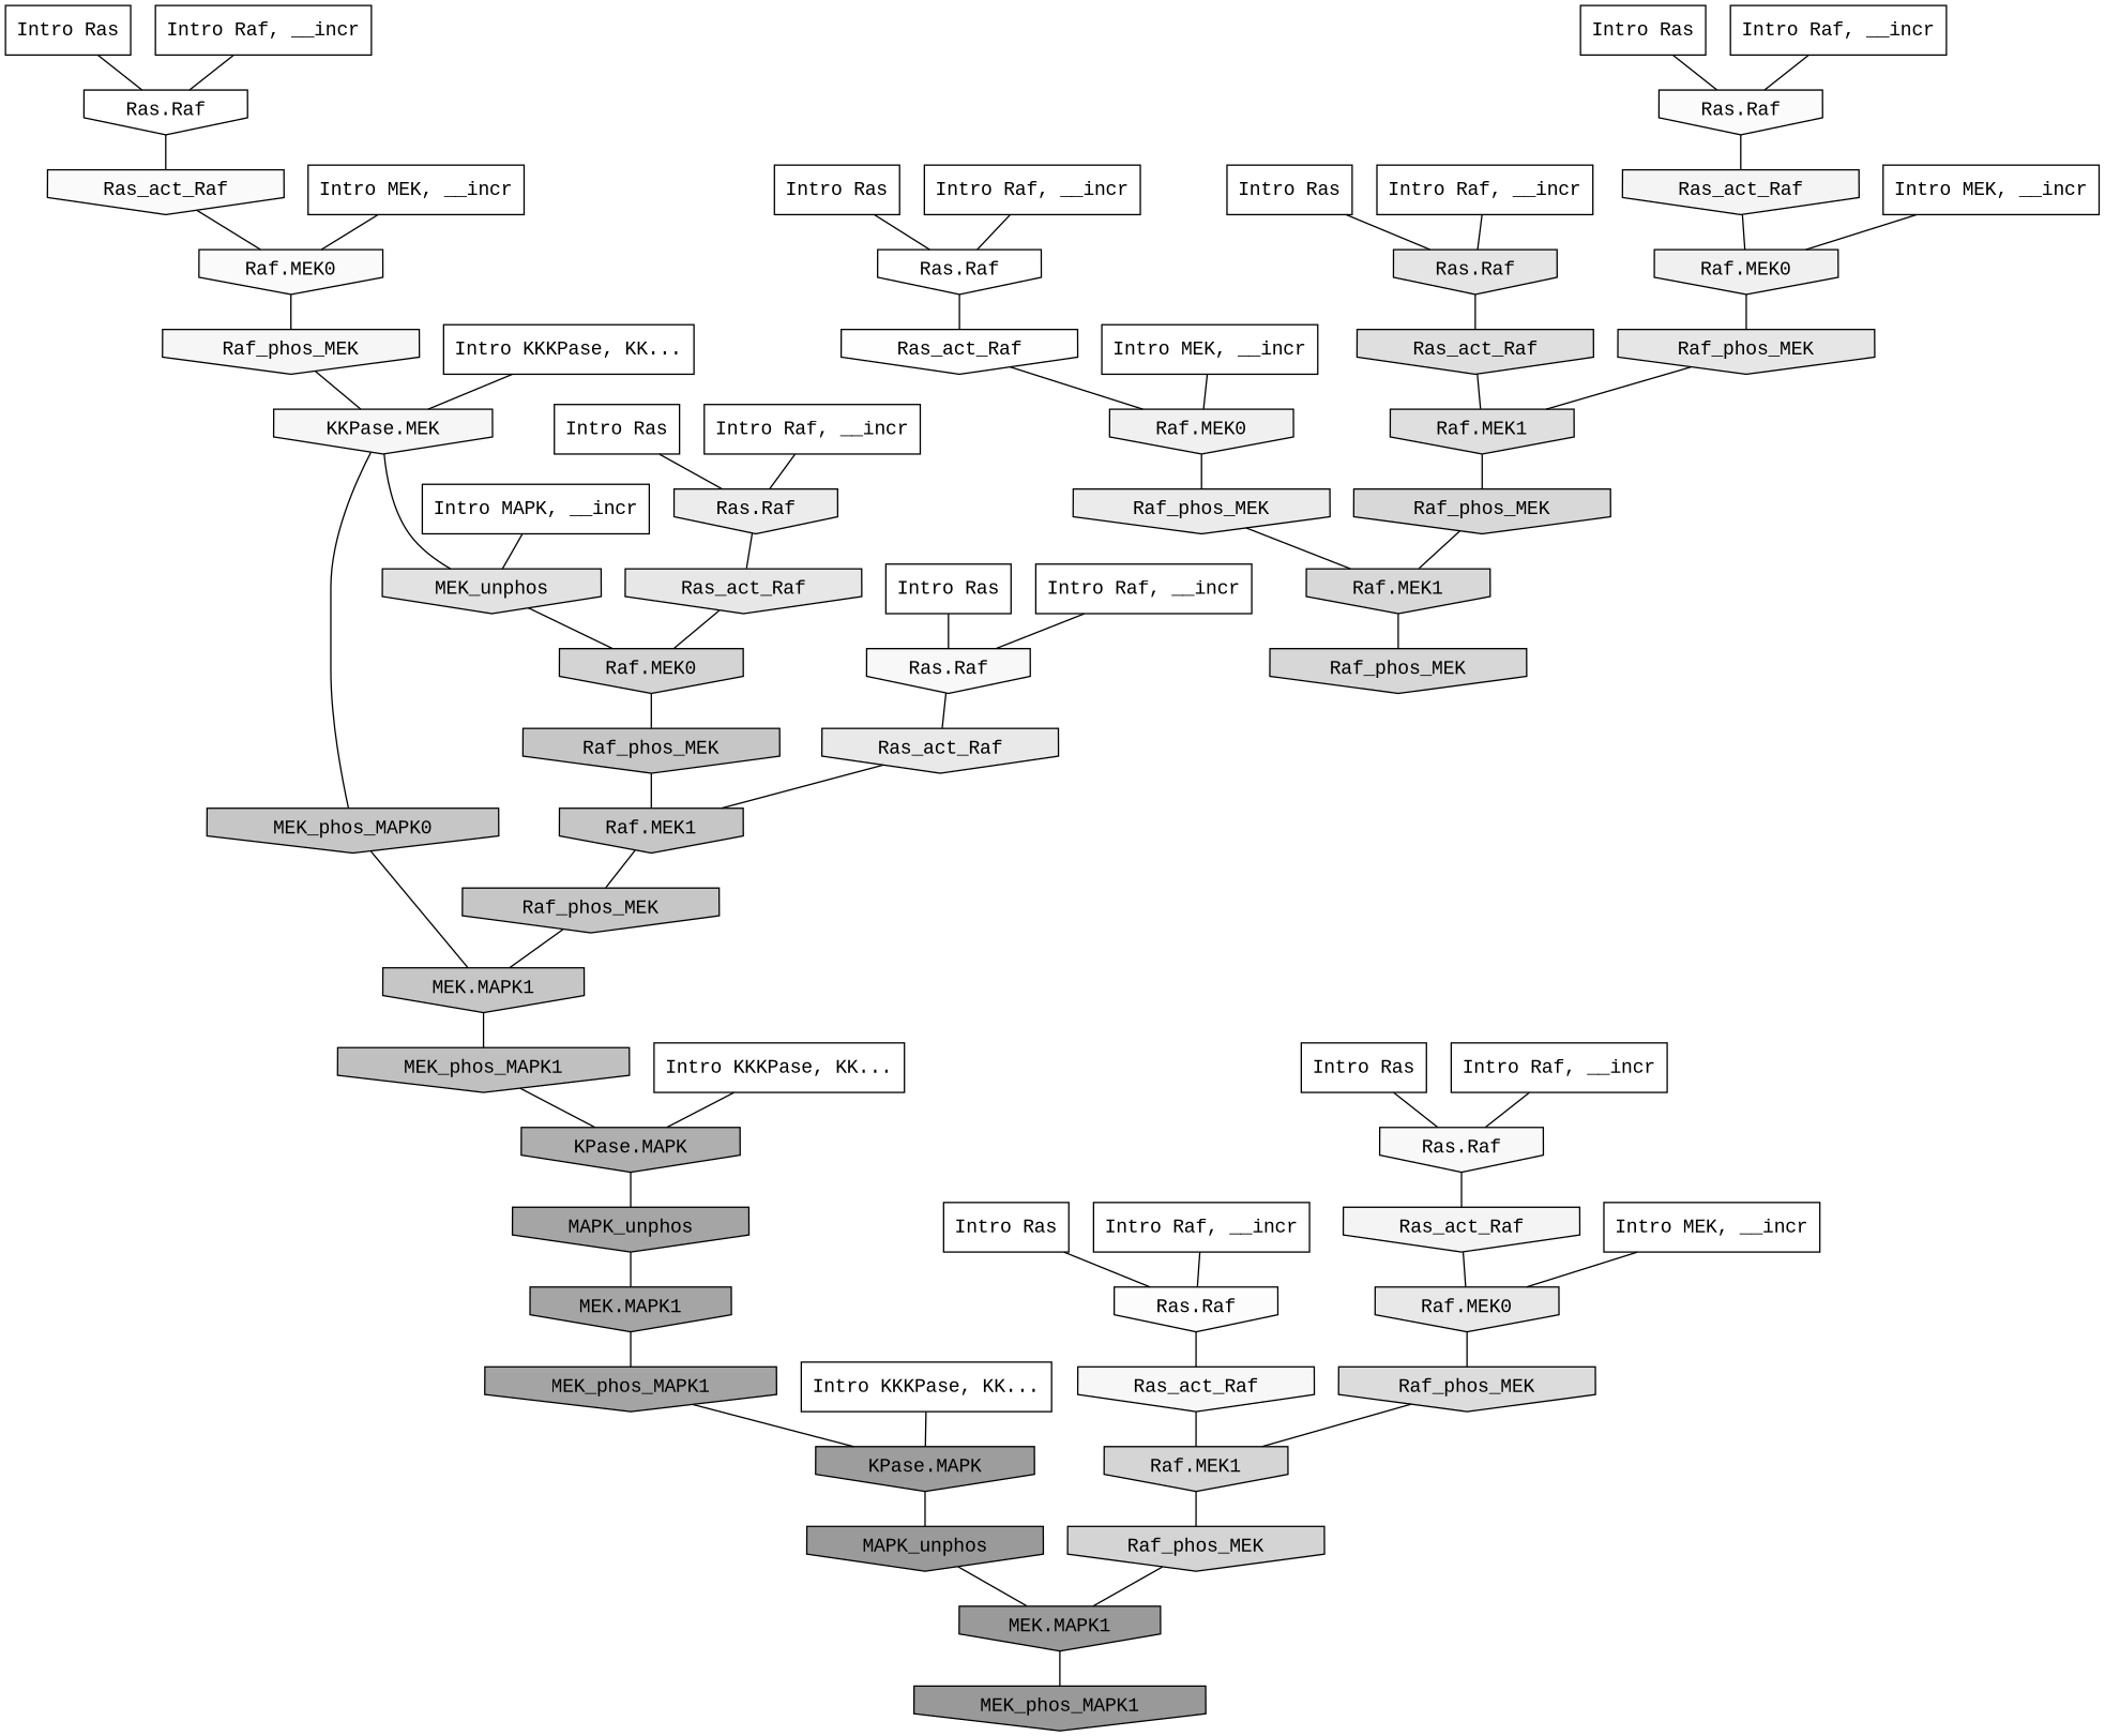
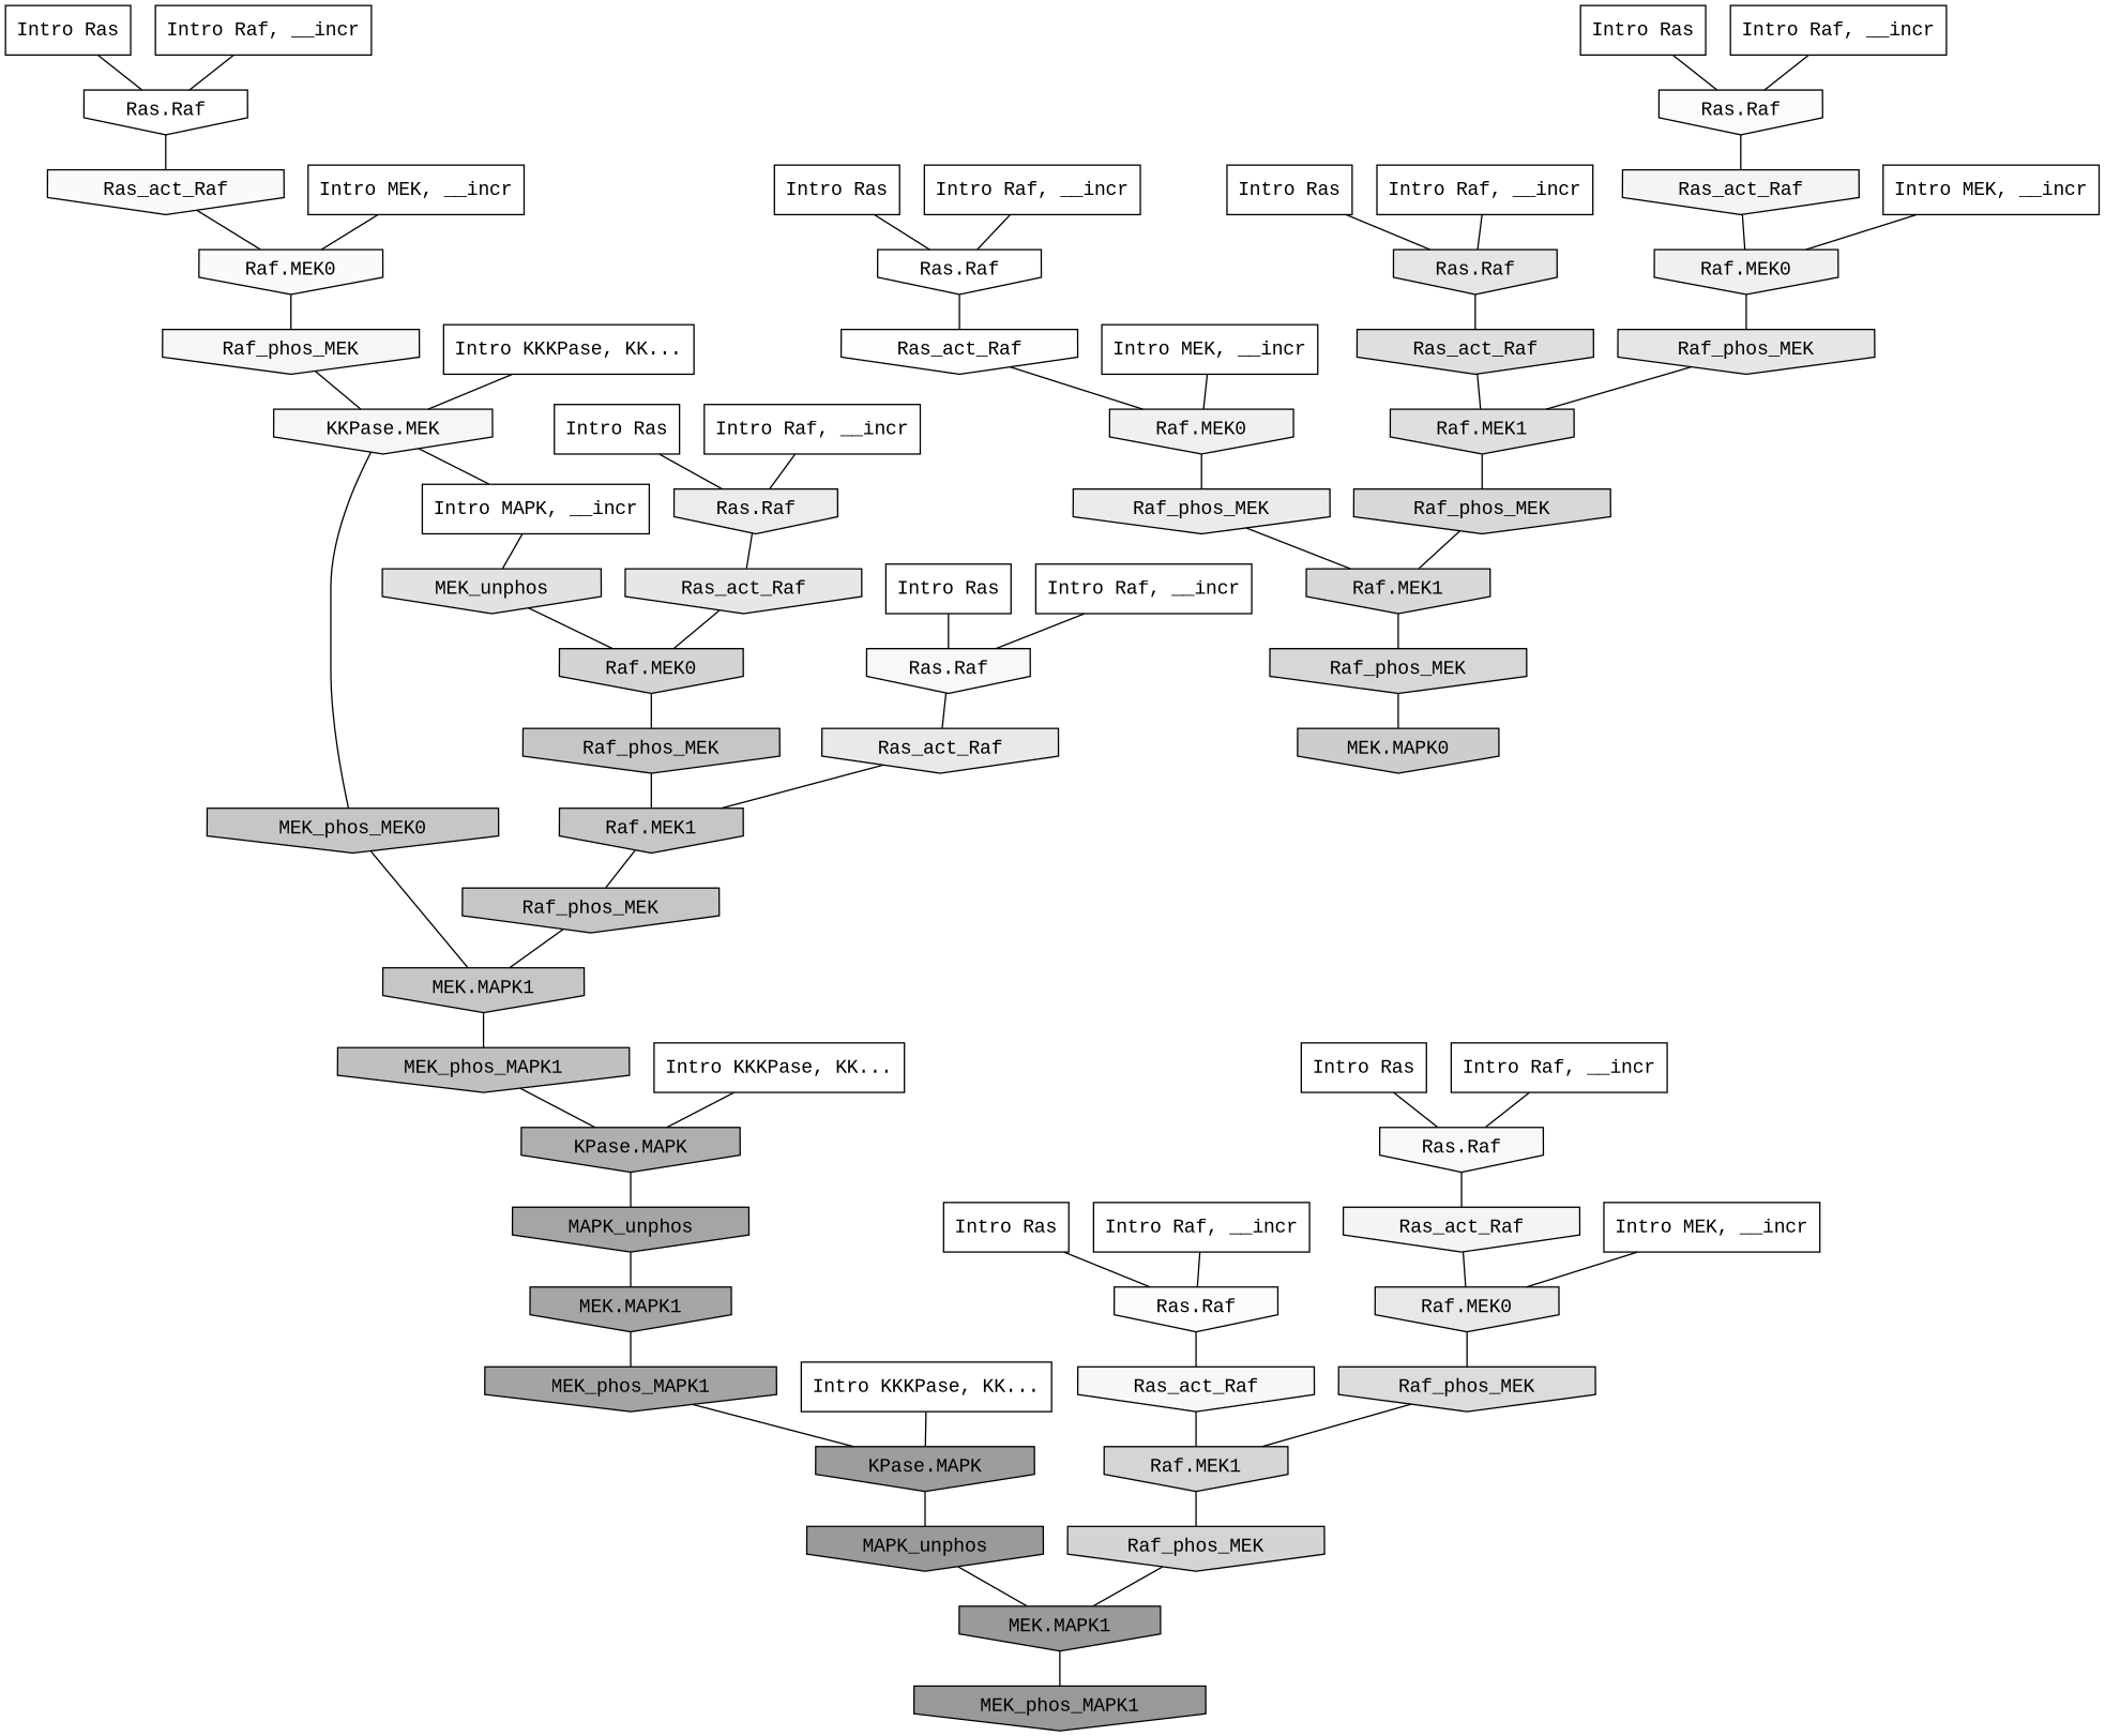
  digraph {
    fontname="Liberation Mono"
    rankdir=TB
    ranksep=0.30
    node [fillcolor="0.000 0.000 1.000" fontname="Liberation Mono" shape=invhouse style=filled]
    edge [color="0.000 0.000 0.000" dir=none fontname="Liberation Mono"]
    n1 [label="Intro Ras" shape=rectangle]
    n2 [fillcolor="0.000 0.000 0.999" label="Ras.Raf"]
    n3 [fillcolor="0.000 0.000 0.979" label=Ras_act_Raf]
    n4 [label="Intro Ras" shape=rectangle]
    n5 [fillcolor="0.000 0.000 0.922" label="Ras.Raf"]
    n6 [fillcolor="0.000 0.000 0.906" label=Ras_act_Raf]
    n7 [label="Intro Ras" shape=rectangle]
    n8 [label="Ras.Raf"]
    n9 [fillcolor="0.000 0.000 0.995" label=Ras_act_Raf]
    n10 [label="Intro Ras" shape=rectangle]
    n11 [fillcolor="0.000 0.000 0.969" label="Ras.Raf"]
    n12 [fillcolor="0.000 0.000 0.913" label=Ras_act_Raf]
    n13 [label="Intro Ras" shape=rectangle]
    n14 [fillcolor="0.000 0.000 0.988" label="Ras.Raf"]
    n15 [fillcolor="0.000 0.000 0.965" label=Ras_act_Raf]
    n16 [label="Intro Ras" shape=rectangle]
    n17 [fillcolor="0.000 0.000 0.981" label="Ras.Raf"]
    n18 [fillcolor="0.000 0.000 0.954" label=Ras_act_Raf]
    n19 [label="Intro Ras" shape=rectangle]
    n20 [fillcolor="0.000 0.000 0.895" label="Ras.Raf"]
    n21 [fillcolor="0.000 0.000 0.874" label=Ras_act_Raf]
    n22 [label="Intro Ras" shape=rectangle]
    n23 [fillcolor="0.000 0.000 0.970" label="Ras.Raf"]
    n24 [fillcolor="0.000 0.000 0.955" label=Ras_act_Raf]
    n25 [label="Intro Raf, __incr" shape=rectangle]
    n26 [label="Intro Raf, __incr" shape=rectangle]
    n27 [label="Intro Raf, __incr" shape=rectangle]
    n28 [label="Intro Raf, __incr" shape=rectangle]
    n29 [label="Intro Raf, __incr" shape=rectangle]
    n30 [label="Intro Raf, __incr" shape=rectangle]
    n31 [label="Intro Raf, __incr" shape=rectangle]
    n32 [label="Intro Raf, __incr" shape=rectangle]
    n33 [label="Intro MEK, __incr" shape=rectangle]
    n34 [fillcolor="0.000 0.000 0.941" label="Raf.MEK0"]
    n35 [fillcolor="0.000 0.000 0.902" label=Raf_phos_MEK]
    n36 [label="Intro MEK, __incr" shape=rectangle]
    n37 [fillcolor="0.000 0.000 0.910" label="Raf.MEK0"]
    n38 [fillcolor="0.000 0.000 0.861" label=Raf_phos_MEK]
    n39 [label="Intro MEK, __incr" shape=rectangle]
    n40 [fillcolor="0.000 0.000 0.979" label="Raf.MEK0"]
    n41 [fillcolor="0.000 0.000 0.961" label=Raf_phos_MEK]
    n42 [label="Intro MEK, __incr" shape=rectangle]
    n43 [fillcolor="0.000 0.000 0.939" label="Raf.MEK0"]
    n44 [fillcolor="0.000 0.000 0.920" label=Raf_phos_MEK]
    n45 [label="Intro MAPK, __incr" shape=rectangle]
    n46 [fillcolor="0.000 0.000 0.883" label=MEK_unphos]
+   n47 [fillcolor="0.000 0.000 0.803" label="MEK.MAPK0"]
    n48 [label="Intro KKKPase, KK..." shape=rectangle]
    n49 [fillcolor="0.000 0.000 0.686" label="KPase.MAPK"]
    n50 [fillcolor="0.000 0.000 0.646" label=MAPK_unphos]
    n51 [label="Intro KKKPase, KK..." shape=rectangle]
    n52 [fillcolor="0.000 0.000 0.616" label="KPase.MAPK"]
    n53 [fillcolor="0.000 0.000 0.602" label=MAPK_unphos]
    n54 [label="Intro KKKPase, KK..." shape=rectangle]
    n55 [fillcolor="0.000 0.000 0.961" label="KKPase.MEK"]
-   n56 [fillcolor="0.000 0.000 0.776" label=MEK_phos_MAPK0]
+   n56 [fillcolor="0.000 0.000 0.776" label=MEK_phos_MEK0]
    n57 [fillcolor="0.000 0.000 0.833" label="Raf.MEK1"]
    n58 [fillcolor="0.000 0.000 0.776" label="Raf.MEK1"]
    n59 [fillcolor="0.000 0.000 0.829" label=Raf_phos_MEK]
    n60 [fillcolor="0.000 0.000 0.831" label="Raf.MEK0"]
    n61 [fillcolor="0.000 0.000 0.874" label="Raf.MEK1"]
    n62 [fillcolor="0.000 0.000 0.845" label="Raf.MEK1"]
    n63 [fillcolor="0.000 0.000 0.840" label=Raf_phos_MEK]
    n64 [fillcolor="0.000 0.000 0.775" label=Raf_phos_MEK]
    n65 [fillcolor="0.000 0.000 0.777" label=Raf_phos_MEK]
    n66 [fillcolor="0.000 0.000 0.845" label=Raf_phos_MEK]
    n67 [fillcolor="0.000 0.000 0.602" label="MEK.MAPK1"]
    n68 [fillcolor="0.000 0.000 0.600" label=MEK_phos_MAPK1]
    n69 [fillcolor="0.000 0.000 0.775" label="MEK.MAPK1"]
    n70 [fillcolor="0.000 0.000 0.752" label=MEK_phos_MAPK1]
    n71 [fillcolor="0.000 0.000 0.646" label="MEK.MAPK1"]
    n72 [fillcolor="0.000 0.000 0.641" label=MEK_phos_MAPK1]
    n1 -> n2
    n2 -> n3
    n3 -> n40
    n4 -> n5
    n5 -> n6
    n6 -> n60
    n7 -> n8
    n8 -> n9
    n9 -> n43
    n10 -> n11
    n11 -> n12
    n12 -> n58
    n13 -> n14
    n14 -> n15
    n15 -> n57
    n16 -> n17
    n17 -> n18
    n18 -> n34
    n19 -> n20
    n20 -> n21
    n21 -> n61
    n22 -> n23
    n23 -> n24
    n24 -> n37
    n25 -> n11
    n26 -> n14
    n27 -> n2
    n28 -> n5
    n29 -> n20
    n30 -> n8
    n31 -> n17
    n32 -> n23
    n33 -> n34
    n34 -> n35
    n35 -> n61
    n36 -> n37
    n37 -> n38
    n38 -> n57
    n39 -> n40
    n40 -> n41
    n41 -> n55
    n42 -> n43
    n43 -> n44
    n44 -> n62
    n45 -> n46
    n46 -> n60
    n48 -> n49
    n49 -> n50
    n50 -> n71
    n51 -> n52
    n52 -> n53
    n53 -> n67
    n54 -> n55
-   n55 -> n46
+   n55 -> n45
    n55 -> n56
    n56 -> n69
    n57 -> n59
    n58 -> n64
    n59 -> n67
    n60 -> n65
    n61 -> n66
    n62 -> n63
+   n63 -> n47
    n64 -> n69
    n65 -> n58
    n66 -> n62
    n67 -> n68
    n69 -> n70
    n70 -> n49
    n71 -> n72
    n72 -> n52
  }
